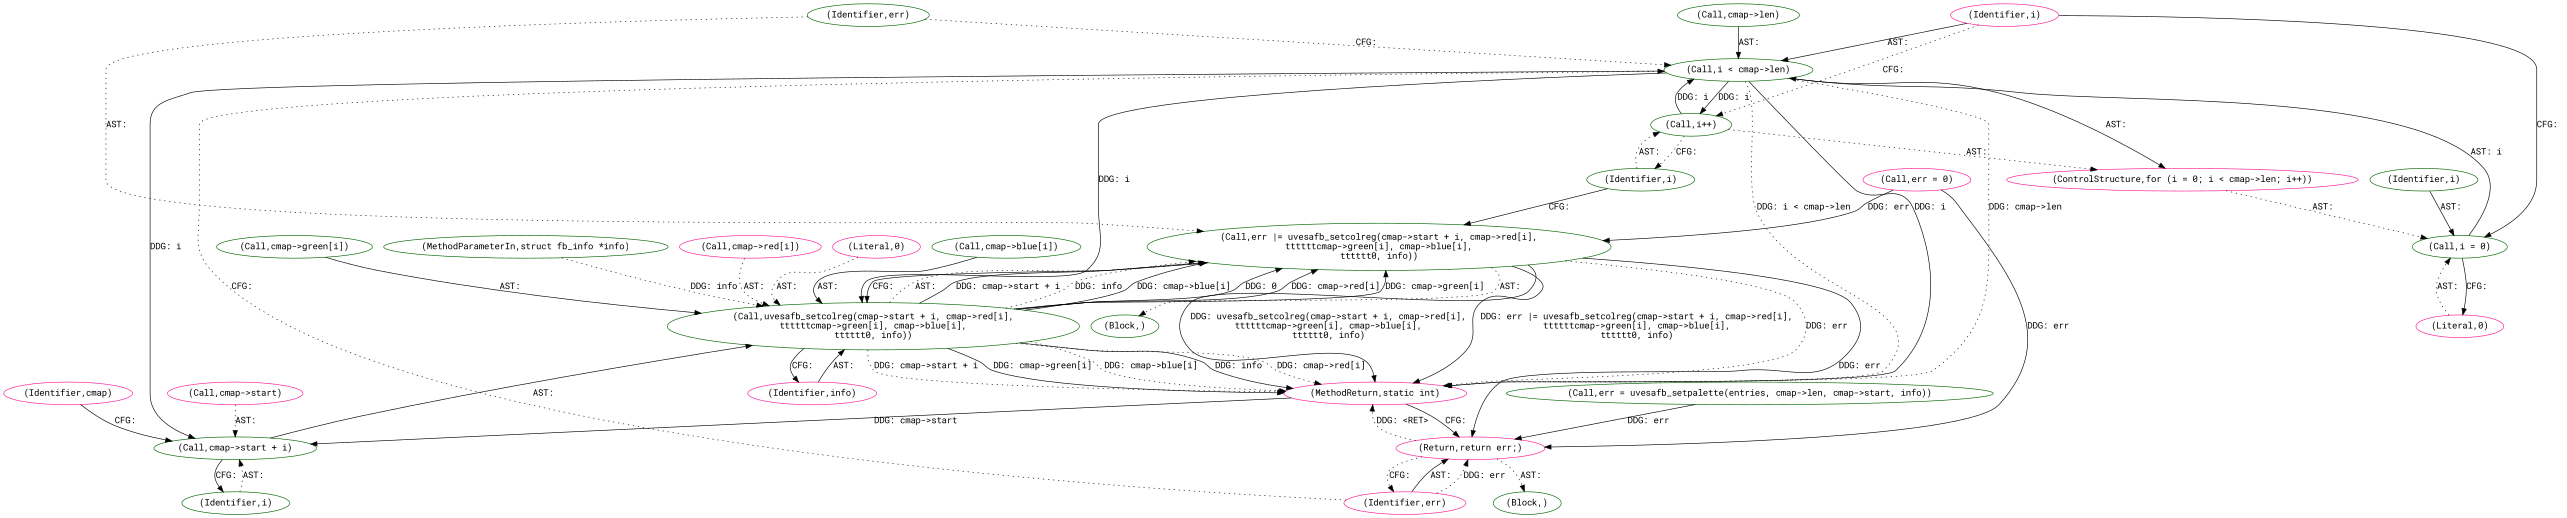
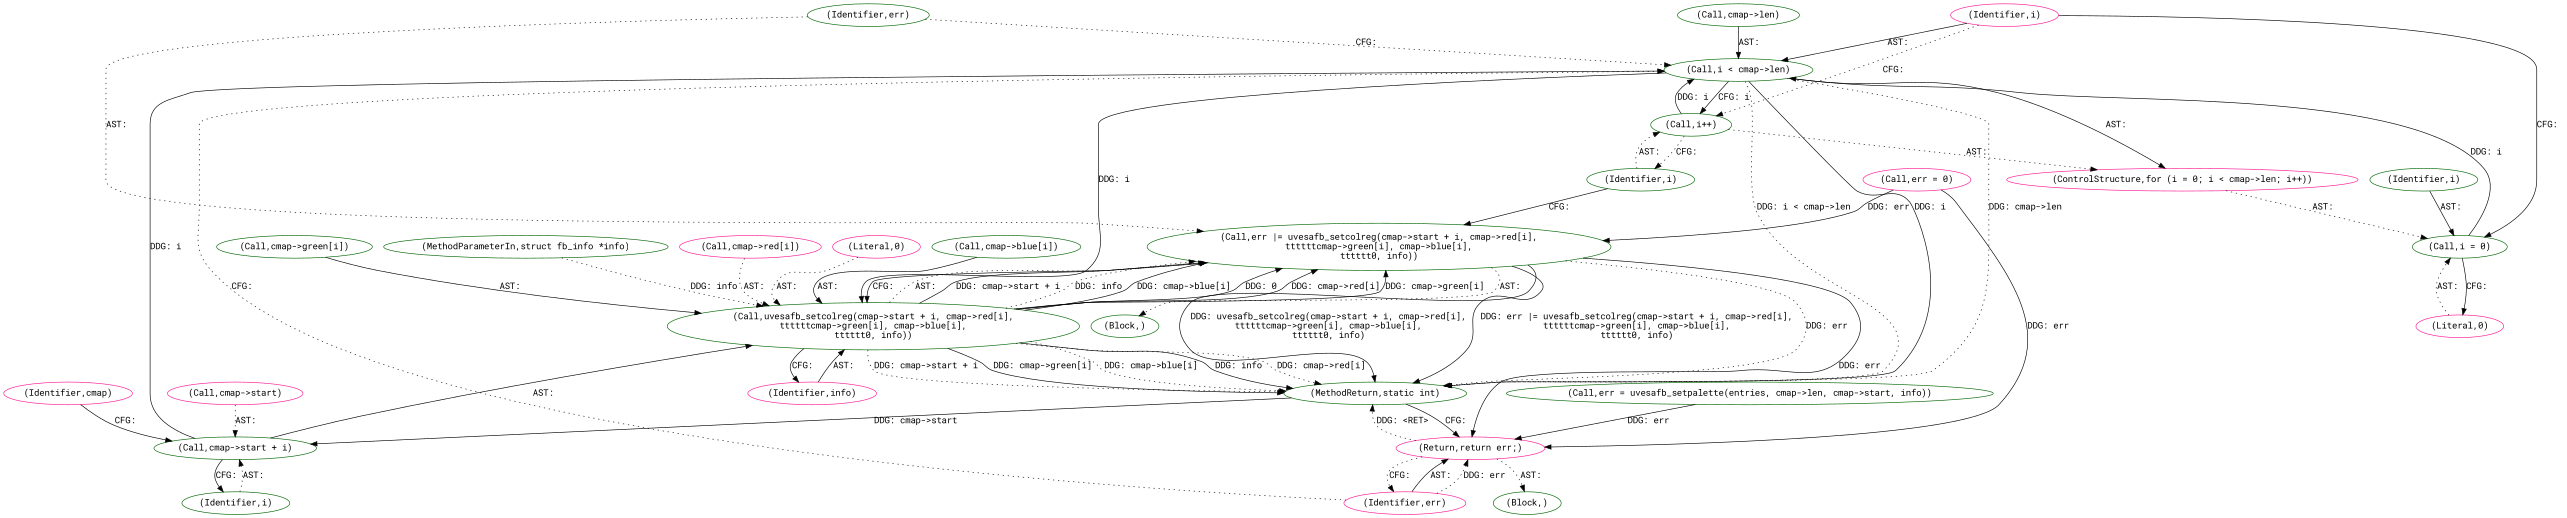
  digraph {
    fontname="Roboto Mono"
    node [color=darkgreen fontname="Roboto Mono"]
    edge [fontname="Roboto Mono" style=solid]
    n1 [label="(Call,i < cmap->len)"]
    n2 [label="(Call,i++)"]
    n3 [label="(Call,uvesafb_setcolreg(cmap->start + i, cmap->red[i],\n\t\t\t\t\t\tcmap->green[i], cmap->blue[i],\n\t\t\t\t\t\t0, info))"]
    n4 [label="(Call,cmap->start + i)"]
    n5 [color=deeppink label="(ControlStructure,for (i = 0; i < cmap->len; i++))"]
-   n6 [color=deeppink label="(MethodReturn,static int)"]
+   n6 [label="(MethodReturn,static int)"]
    n7 [label="(Identifier,i)"]
    n8 [label="(Call,err |= uvesafb_setcolreg(cmap->start + i, cmap->red[i],\n\t\t\t\t\t\tcmap->green[i], cmap->blue[i],\n\t\t\t\t\t\t0, info))"]
    n9 [color=deeppink label="(Identifier,info)"]
    n10 [label="(Identifier,i)"]
    n11 [label="(Call,cmap->len)"]
    n12 [label="(Call,i = 0)"]
    n13 [color=deeppink label="(Return,return err;)"]
    n14 [color=deeppink label="(Literal,0)"]
    n15 [label="(Block,)"]
    n16 [label="(Block,)"]
    n17 [color=deeppink label="(Identifier,err)"]
    n18 [color=deeppink label="(Call,err = 0)"]
    n19 [color=deeppink label="(Identifier,cmap)"]
    n20 [label="(Call,cmap->blue[i])"]
    n21 [label="(Call,cmap->green[i])"]
    n22 [label="(Identifier,err)"]
    n23 [label="(Call,err = uvesafb_setpalette(entries, cmap->len, cmap->start, info))"]
    n24 [label="(MethodParameterIn,struct fb_info *info)"]
    n25 [label="(Identifier,i)"]
    n26 [color=deeppink label="(Call,cmap->red[i])"]
    n27 [color=deeppink label="(Identifier,i)"]
    n28 [color=deeppink label="(Call,cmap->start)"]
    n29 [color=deeppink label="(Literal,0)"]
-   n1 -> n2 [label="DDG: i"]
+   n1 -> n2 [label="CFG: i"]
    n1 -> n3 [label="DDG: i"]
-   n1 -> n4 [label="DDG: i"]
+   n4 -> n1 [label="DDG: i"]
    n1 -> n5 [label="AST: "]
    n1 -> n6 [label="DDG: cmap->len" style=dotted]
    n1 -> n6 [label="DDG: i < cmap->len" style=dotted]
    n1 -> n6 [label="DDG: i"]
    n2 -> n1 [label="DDG: i"]
    n2 -> n5 [label="AST: " style=dotted]
    n2 -> n7 [label="CFG: " style=dotted]
    n3 -> n6 [label="DDG: info"]
    n3 -> n6 [label="DDG: cmap->red[i]" style=dotted]
    n3 -> n6 [label="DDG: cmap->start + i" style=dotted]
    n3 -> n6 [label="DDG: cmap->green[i]"]
    n3 -> n6 [label="DDG: cmap->blue[i]" style=dotted]
    n3 -> n8 [label="AST: " style=dotted]
    n3 -> n8 [label="DDG: cmap->start + i"]
    n3 -> n8 [label="DDG: info" style=dotted]
    n3 -> n8 [label="DDG: cmap->blue[i]"]
    n3 -> n8 [label="DDG: 0"]
    n3 -> n8 [label="DDG: cmap->red[i]"]
    n3 -> n8 [label="DDG: cmap->green[i]"]
    n3 -> n9 [label="CFG: "]
    n4 -> n3 [label="AST: "]
    n4 -> n10 [label="CFG: "]
    n5 -> n12 [label="AST: " style=dotted]
    n6 -> n4 [label="DDG: cmap->start"]
    n6 -> n13 [label="CFG: "]
    n7 -> n2 [label="AST: " style=dotted]
    n7 -> n8 [label="CFG: "]
    n8 -> n3 [label="CFG: "]
    n8 -> n6 [label="DDG: err" style=dotted]
    n8 -> n6 [label="DDG: uvesafb_setcolreg(cmap->start + i, cmap->red[i],\n\t\t\t\t\t\tcmap->green[i], cmap->blue[i],\n\t\t\t\t\t\t0, info)"]
    n8 -> n6 [label="DDG: err |= uvesafb_setcolreg(cmap->start + i, cmap->red[i],\n\t\t\t\t\t\tcmap->green[i], cmap->blue[i],\n\t\t\t\t\t\t0, info)"]
    n8 -> n13 [label="DDG: err"]
    n8 -> n15 [label="AST: " style=dotted]
    n9 -> n3 [label="AST: "]
    n10 -> n4 [label="AST: " style=dotted]
    n11 -> n1 [label="AST: "]
-   n12 -> n1 [label="AST: i"]
+   n12 -> n1 [label="DDG: i"]
    n12 -> n14 [label="CFG: "]
    n13 -> n6 [label="DDG: <RET>" style=dotted]
    n13 -> n16 [label="AST: " style=dotted]
    n13 -> n17 [label="CFG: " style=dotted]
    n14 -> n12 [label="AST: " style=dotted]
    n17 -> n1 [label="CFG: " style=dotted]
    n17 -> n13 [label="AST: "]
    n17 -> n13 [label="DDG: err" style=dotted]
    n18 -> n8 [label="DDG: err"]
    n18 -> n13 [label="DDG: err"]
    n19 -> n4 [label="CFG: "]
    n20 -> n3 [label="AST: "]
    n21 -> n3 [label="AST: "]
    n22 -> n1 [label="CFG: " style=dotted]
    n22 -> n8 [label="AST: " style=dotted]
    n23 -> n13 [label="DDG: err"]
    n24 -> n3 [label="DDG: info" style=dotted]
    n25 -> n12 [label="AST: "]
    n26 -> n3 [label="AST: " style=dotted]
    n27 -> n1 [label="AST: "]
    n27 -> n2 [label="CFG: " style=dotted]
    n27 -> n12 [label="CFG: "]
    n28 -> n4 [label="AST: " style=dotted]
    n29 -> n3 [label="AST: " style=dotted]
  }
